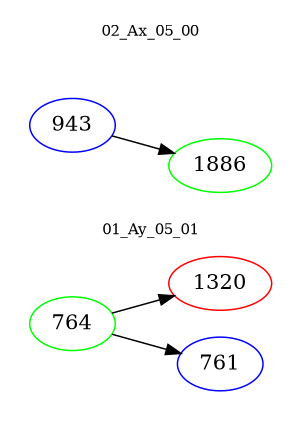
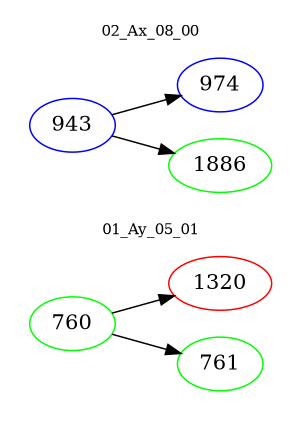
  digraph {
    rankdir=LR
    node [color=blue]
    edge [color=black]
-   n1 [color=green label=764]
-   n2 [label=761]
+   n1 [color=green label=760]
+   n2 [color=green label=761]
    n3 [color=red label=1320]
    n4 [label=943]
    n5 [color=green label=1886]
+   n6 [label=974]
    subgraph cluster_1 {
      color=white
      fontsize=10
      label="01_Ay_05_01"
      n1
      n2
      n3
    }
    subgraph cluster_2 {
      color=white
      fontsize=10
-     label="02_Ax_05_00"
+     label="02_Ax_08_00"
      n4
      n5
+     n6
    }
    n1 -> n2
    n1 -> n3
    n4 -> n5
+   n4 -> n6
  }
